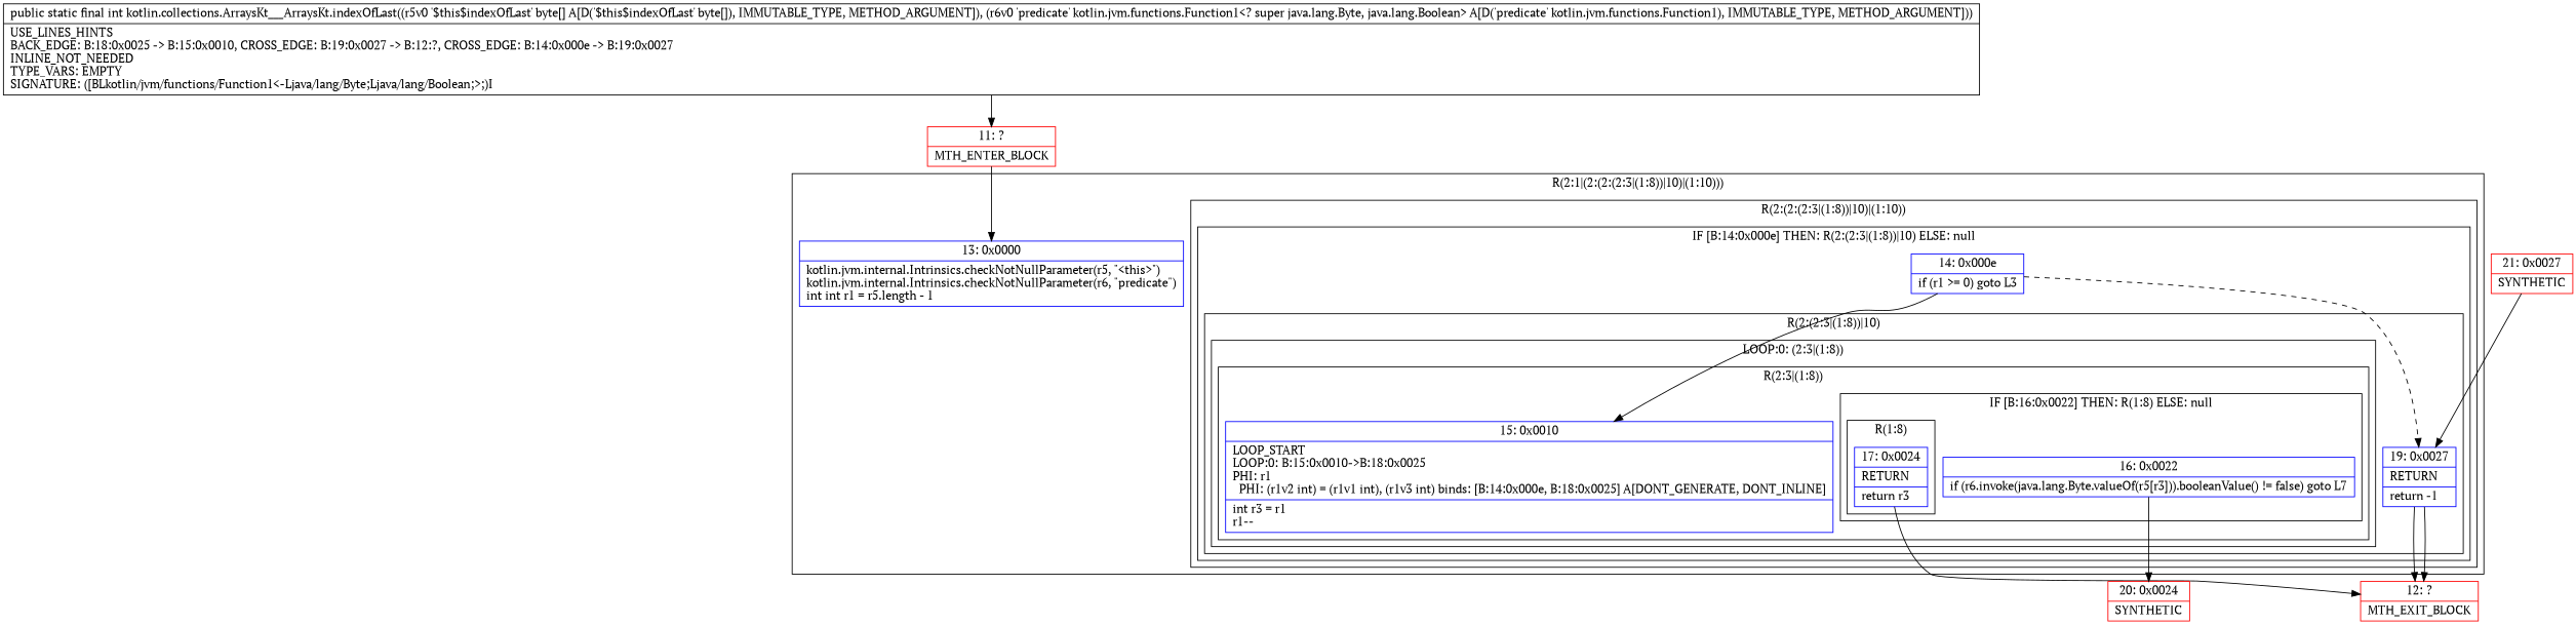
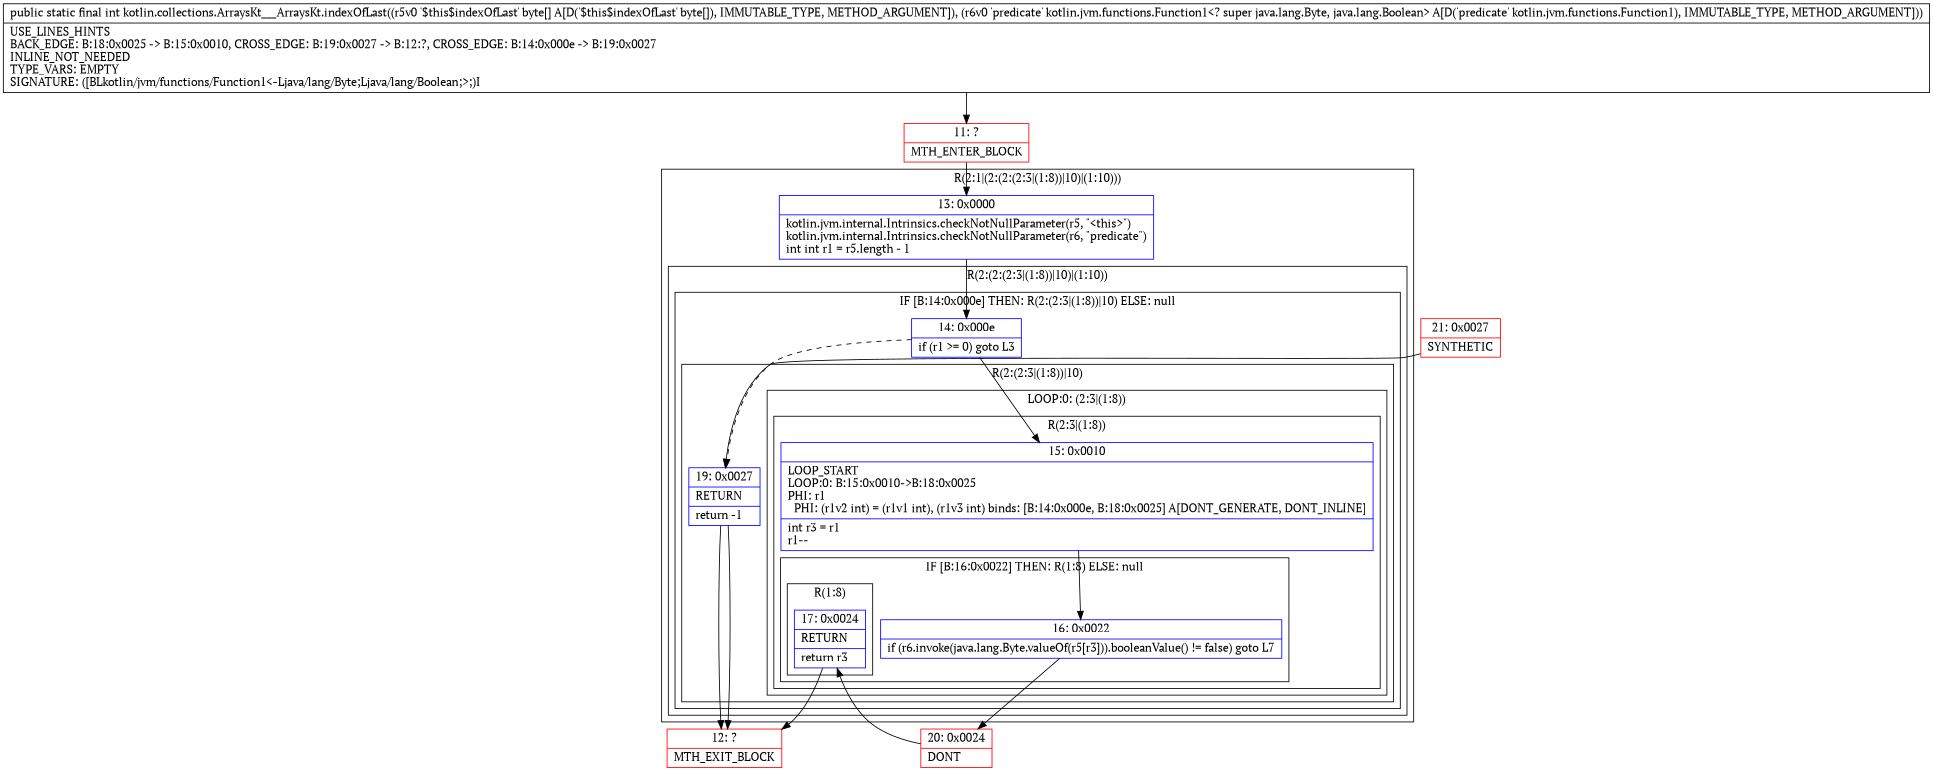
  digraph {
    fontname="PT Serif"
    node [color=blue fontname="PT Serif" shape=record]
    edge [fontname="PT Serif"]
    n1 [label="{17\:\ 0x0024|RETURN\l|return r3\l}"]
    n2 [label="{16\:\ 0x0022|if (r6.invoke(java.lang.Byte.valueOf(r5[r3])).booleanValue() != false) goto L7\l}"]
    n3 [label="{15\:\ 0x0010|LOOP_START\lLOOP:0: B:15:0x0010\-\>B:18:0x0025\lPHI: r1 \l  PHI: (r1v2 int) = (r1v1 int), (r1v3 int) binds: [B:14:0x000e, B:18:0x0025] A[DONT_GENERATE, DONT_INLINE]\l|int r3 = r1\lr1\-\-\l}"]
    n4 [label="{19\:\ 0x0027|RETURN\l|return \-1\l}"]
    n5 [label="{14\:\ 0x000e|if (r1 \>= 0) goto L3\l}"]
    n6 [label="{13\:\ 0x0000|kotlin.jvm.internal.Intrinsics.checkNotNullParameter(r5, \"\<this\>\")\lkotlin.jvm.internal.Intrinsics.checkNotNullParameter(r6, \"predicate\")\lint int r1 = r5.length \- 1\l}"]
    n7 [color=red label="{12\:\ ?|MTH_EXIT_BLOCK\l}"]
-   n8 [color=red label="{20\:\ 0x0024|SYNTHETIC\l}"]
+   n8 [color=red label="{20\:\ 0x0024|DONT\l}"]
    n9 [color=red label="{21\:\ 0x0027|SYNTHETIC\l}"]
    n10 [color=red label="{11\:\ ?|MTH_ENTER_BLOCK\l}"]
    n11 [label="{public static final int kotlin.collections.ArraysKt___ArraysKt.indexOfLast((r5v0 '$this$indexOfLast' byte[] A[D('$this$indexOfLast' byte[]), IMMUTABLE_TYPE, METHOD_ARGUMENT]), (r6v0 'predicate' kotlin.jvm.functions.Function1\<? super java.lang.Byte, java.lang.Boolean\> A[D('predicate' kotlin.jvm.functions.Function1), IMMUTABLE_TYPE, METHOD_ARGUMENT]))  | USE_LINES_HINTS\lBACK_EDGE: B:18:0x0025 \-\> B:15:0x0010, CROSS_EDGE: B:19:0x0027 \-\> B:12:?, CROSS_EDGE: B:14:0x000e \-\> B:19:0x0027\lINLINE_NOT_NEEDED\lTYPE_VARS: EMPTY\lSIGNATURE: ([BLkotlin\/jvm\/functions\/Function1\<\-Ljava\/lang\/Byte;Ljava\/lang\/Boolean;\>;)I\l}" color=""]
    subgraph cluster_1 {
      label="R(2:1|(2:(2:(2:3|(1:8))|10)|(1:10)))"
      n6
      subgraph cluster_2 {
        label="R(2:(2:(2:3|(1:8))|10)|(1:10))"
        subgraph cluster_3 {
          label="IF [B:14:0x000e] THEN: R(2:(2:3|(1:8))|10) ELSE: null"
          n5
          subgraph cluster_4 {
            label="R(2:(2:3|(1:8))|10)"
            n4
            subgraph cluster_5 {
              label="LOOP:0: (2:3|(1:8))"
              subgraph cluster_6 {
                label="R(2:3|(1:8))"
                n3
                subgraph cluster_7 {
                  label="IF [B:16:0x0022] THEN: R(1:8) ELSE: null"
                  n2
                  subgraph cluster_8 {
                    label="R(1:8)"
                    n1
                  }
                }
              }
            }
          }
        }
        subgraph cluster_9 {
          label="R(1:10)"
        }
      }
    }
    n1 -> n7
    n2 -> n8
+   n3 -> n2
    n4 -> n7
    n4 -> n7
    n5 -> n3
    n5 -> n4 [style=dashed]
+   n6 -> n5
+   n8 -> n1
    n9 -> n4
    n10 -> n6
    n11 -> n10
  }
